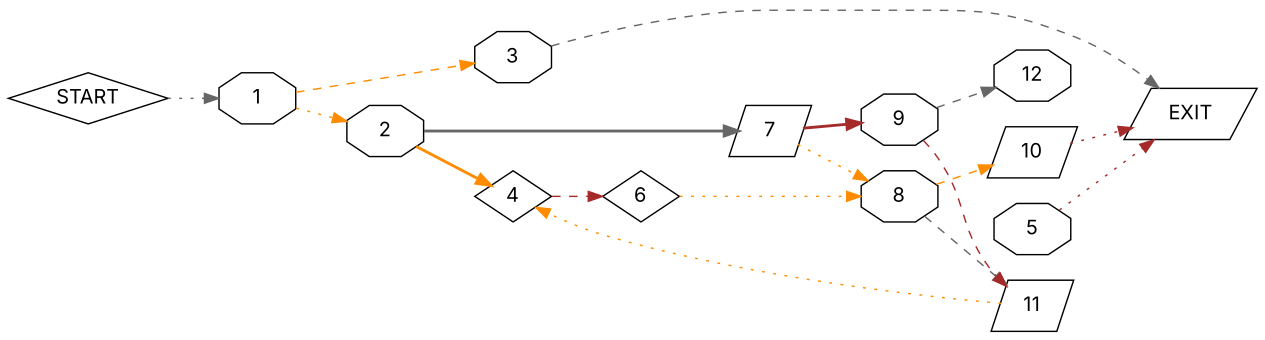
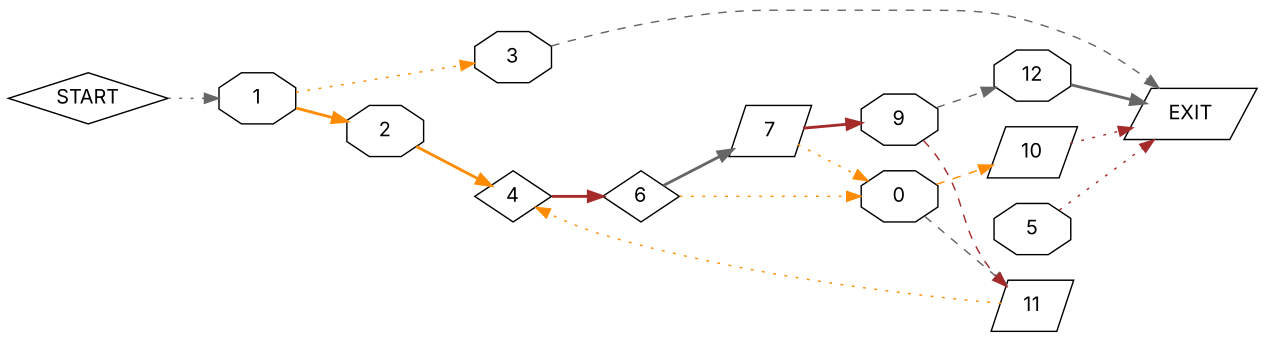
  digraph {
    fontname=Inter
    rankdir=LR
    node [fontname=Inter shape=octagon]
    edge [color=darkorange fontname=Inter style=dotted]
    n1 [label=START shape=diamond]
    1
    2
    3
    n5 [label=EXIT shape=parallelogram]
    4 [shape=diamond]
    6 [shape=diamond]
    5
    7 [shape=parallelogram]
-   8
+   8 [label=0]
    9
    10 [shape=parallelogram]
    11 [shape=parallelogram]
    12
    n1 -> 1 [color=gray40]
-   1 -> 2
-   1 -> 3 [style=dashed]
+   1 -> 2 [style=bold]
+   1 -> 3
    2 -> 4 [style=bold]
    3 -> n5 [color=gray40 style=dashed]
-   4 -> 6 [color=brown style=dashed]
-   2 -> 7 [color=gray40 style=bold]
+   4 -> 6 [color=brown style=bold]
+   6 -> 7 [color=gray40 style=bold]
    6 -> 8
    5 -> n5 [color=brown]
    7 -> 8
    7 -> 9 [color=brown style=bold]
    8 -> 10 [style=dashed]
    8 -> 11 [color=gray40 style=dashed]
    9 -> 11 [color=brown style=dashed]
    9 -> 12 [color=gray40 style=dashed]
    10 -> n5 [color=brown]
    11 -> 4
+   12 -> n5 [color=gray40 style=bold]
  }
